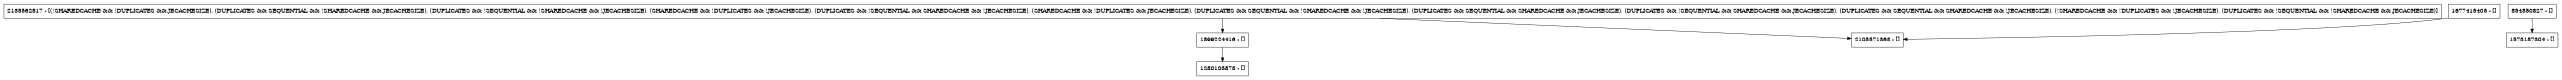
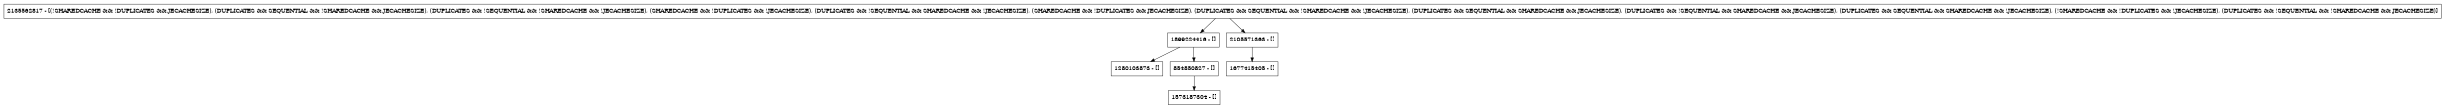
  digraph {
    node [shape=record]
    n1 [label="2135562817 - [(!SHAREDCACHE && !DUPLICATES && JECACHESIZE), (DUPLICATES && SEQUENTIAL && !SHAREDCACHE && JECACHESIZE), (DUPLICATES && !SEQUENTIAL && !SHAREDCACHE && !JECACHESIZE), (SHAREDCACHE && !DUPLICATES && !JECACHESIZE), (DUPLICATES && !SEQUENTIAL && SHAREDCACHE && !JECACHESIZE), (SHAREDCACHE && !DUPLICATES && JECACHESIZE), (DUPLICATES && SEQUENTIAL && !SHAREDCACHE && !JECACHESIZE), (DUPLICATES && SEQUENTIAL && SHAREDCACHE && JECACHESIZE), (DUPLICATES && !SEQUENTIAL && SHAREDCACHE && JECACHESIZE), (DUPLICATES && SEQUENTIAL && SHAREDCACHE && !JECACHESIZE), (!SHAREDCACHE && !DUPLICATES && !JECACHESIZE), (DUPLICATES && !SEQUENTIAL && !SHAREDCACHE && JECACHESIZE)]"]
    n2 [label="1899224416 - []"]
    n3 [label="2105571363 - []"]
    n4 [label="1573187304 - []"]
    n5 [label="1280103873 - []"]
    n6 [label="854850827 - []"]
    n7 [label="1677415405 - []"]
    n1 -> n2
    n1 -> n3
    n2 -> n5
-   n7 -> n3
+   n2 -> n6
+   n3 -> n7
    n6 -> n4
  }
